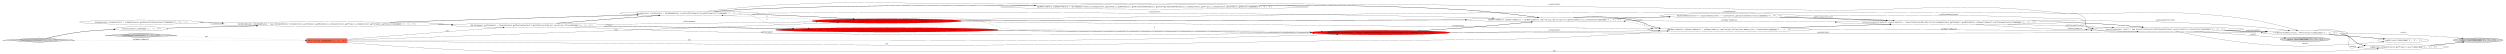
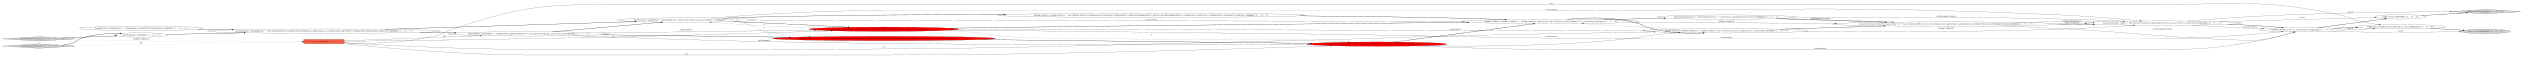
  digraph {
    fontname="Source Code Pro"
    rankdir=LR
    node [fillcolor=white fontname="Source Code Pro" shape=ellipse style=filled]
    edge [fontname="Source Code Pro" style=solid]
    n1 [label="logSQL(result)@@@12@@@['0', '0', '1']"]
-   n2 [fillcolor=lightgray label="return result@@@13@@@['0', '0', '1']"]
+   n2 [fillcolor=lightgray label="return result@@@13@@@['0', '0', '1']" shape=diamond]
    n3 [label="DataNodeRouter dataNodeRouter = new DataNodeRouter(schemaContext.getSchema().getMetaData(),schemaContexts.getProps(),schemaContext.getSchema().getRules())@@@4@@@['1', '1', '1']"]
    n4 [label="RouteContext routeContext = dataNodeRouter.route(sqlStatement,sql,getParameters())@@@5@@@['1', '0', '1']"]
    n5 [label="SQLStatement sqlStatement = schemaContext.getRuntimeContext().getSqlParserEngine().parse(sql,false)@@@5@@@['1', '1', '0']"]
    n6 [label="SQLRewriteResult sqlRewriteResult = sqlRewriteEntry.rewrite(sql,new ArrayList<>(getParameters()),routeContext)@@@7@@@['1', '1', '1']"]
    n7 [fillcolor=red label="RouteContext routeContext = dataNodeRouter.route(sqlStatement,sql,Collections.emptyList())@@@7@@@['1', '0', '0']"]
    n8 [label="ExecutionContext result = new ExecutionContext(sqlStatementContext,executionUnits,routeContext)@@@10@@@['1', '1', '1']"]
    n9 [label="SQLRewriteEntry sqlRewriteEntry = new SQLRewriteEntry(schemaContext.getSchema().getMetaData().getRuleSchemaMetaData().getConfiguredSchemaMetaData(),schemaContexts.getProps(),schemaContext.getSchema().getRules())@@@6@@@['0', '0', '1']"]
    n10 [fillcolor=red label="DataNodeRouter router = new DataNodeRouter(schemaContext.getSchema().getMetaData(),schemaContexts.getProps(),schemaContext.getSchema().getRules())@@@6@@@['0', '1', '0']"]
    n11 [fillcolor=red label="RouteContext routeContext = router.route(sqlStatement,sql,Collections.emptyList())@@@7@@@['0', '1', '0']"]
    n12 [fillcolor=lightgray label="return result@@@14@@@['1', '1', '0']"]
    n13 [label="SQLRewriteResult sqlRewriteResult = sqlRewriteEntry.rewrite(sql,Collections.emptyList(),routeContext)@@@9@@@['1', '1', '0']"]
    n14 [label="Collection<ExecutionUnit> executionUnits = ExecutionContextBuilder.build(schemaContext.getSchema().getMetaData(),sqlRewriteResult,sqlStatementContext)@@@9@@@['1', '1', '1']"]
    n15 [label="SQLStatementContext<?> sqlStatementContext = routeContext.getSqlStatementContext()@@@8@@@['0', '0', '1']"]
    n16 [label="findGeneratedKey(result).ifPresent(null)@@@11@@@['1', '1', '1']"]
    n17 [label="SchemaContext schemaContext = schemaContexts.getDefaultSchemaContext()@@@3@@@['0', '0', '1']"]
    n18 [fillcolor=tomato label="final String sql@@@2@@@['1', '1', '0']" shape=box]
    n19 [label="logSQL(sql,schemaContexts.getProps(),result)@@@13@@@['1', '1', '0']"]
    n20 [label="clearStatements()@@@3@@@['1', '1', '0']"]
    n21 [fillcolor=lightgray label="createExecutionContext['0', '1', '0']" shape=diamond]
    n22 [fillcolor=lightgray label="createExecutionContext['1', '0', '0']" shape=diamond]
+   n1 -> n2 [style=bold]
    n3 -> n4 [style=bold]
    n3 -> n5 [style=bold]
    n4 -> n6 [label=routeContext]
    n4 -> n7 [style=bold]
    n4 -> n8 [label=routeContext]
    n4 -> n9 [style=bold]
    n4 -> n10 [label=0 style=dashed]
    n5 -> n4 [style=bold]
    n5 -> n7 [label=sqlStatement]
    n5 -> n10 [style=bold]
    n5 -> n11 [label=sqlStatement]
    n6 -> n13 [style=bold]
    n6 -> n14 [label=sqlRewriteResult]
    n6 -> n15 [style=bold]
    n7 -> n4 [label=0 style=dashed]
    n7 -> n6 [style=bold]
    n7 -> n11 [label=0 style=dashed]
    n7 -> n13 [label=routeContext]
    n7 -> n16 [label=routeContext]
    n8 -> n1 [label=result]
    n8 -> n2 [label=result]
    n8 -> n16 [style=bold]
    n8 -> n16 [label=executionUnits]
    n9 -> n6 [style=bold]
    n10 -> n11 [style=bold]
    n11 -> n6 [style=bold]
    n11 -> n13 [label=routeContext]
    n11 -> n16 [label=routeContext]
    n13 -> n6 [label=0 style=dashed]
    n13 -> n8 [label=sqlRewriteResult]
    n13 -> n14 [style=bold]
    n14 -> n8 [label=executionUnits]
    n14 -> n8 [style=bold]
    n14 -> n8 [label=sqlStatementContext]
    n14 -> n16 [label=sqlStatementContext]
    n15 -> n8 [label=sqlStatementContext]
    n15 -> n14 [style=bold]
    n15 -> n14 [label=sqlStatementContext]
    n16 -> n1 [style=bold]
    n16 -> n12 [label=result]
    n16 -> n19 [label=result]
    n16 -> n19 [style=bold]
    n17 -> n3 [style=bold]
    n18 -> n5 [label=sql]
    n18 -> n7 [label=sql]
    n18 -> n11 [label=sql]
    n18 -> n13 [label=sql]
    n18 -> n19 [label=sql]
    n19 -> n12 [style=bold]
    n20 -> n3 [style=bold]
    n21 -> n18 [label=sqlRewriteResult style=dotted]
    n21 -> n20 [style=bold]
    n22 -> n18 [label=sql style=dotted]
+   n22 -> n20 [style=bold]
  }
